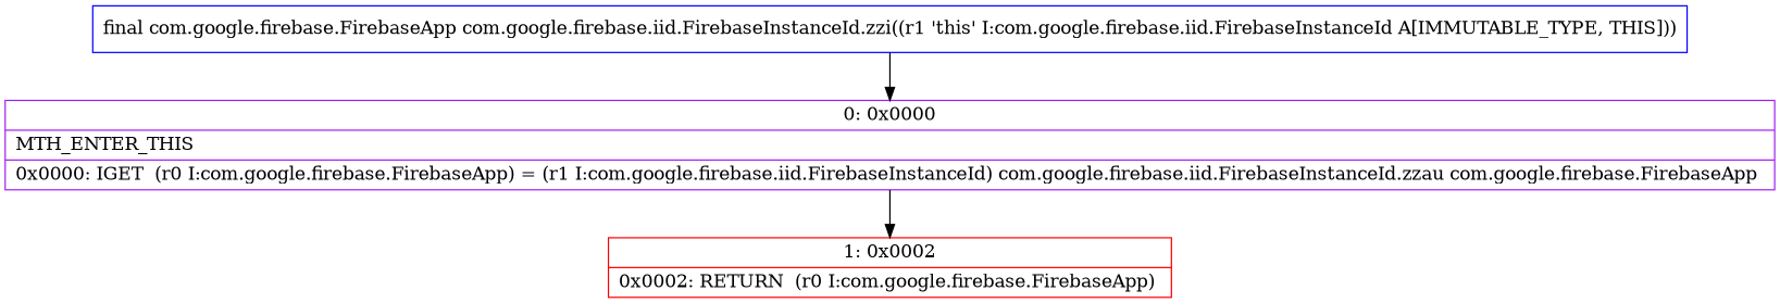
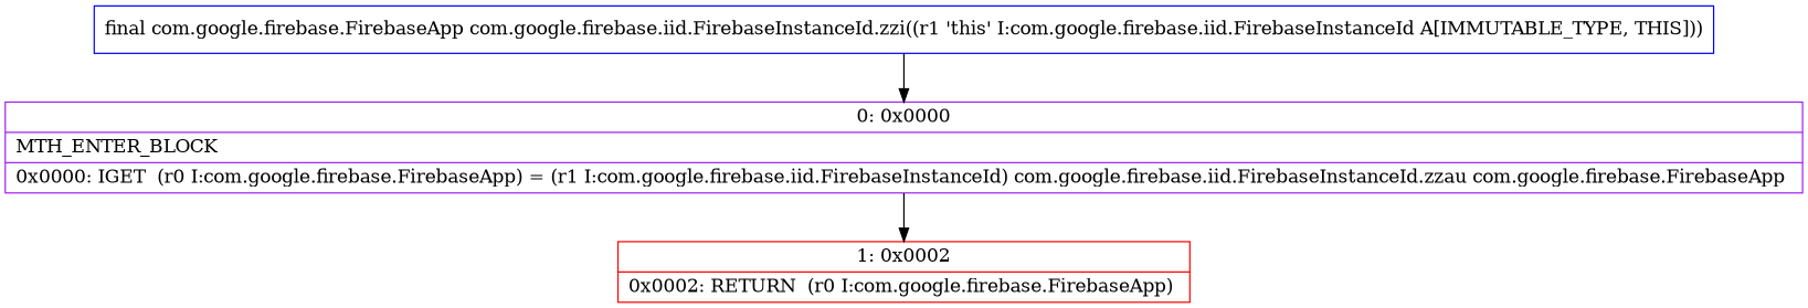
  digraph {
    node [shape=record]
-   n1 [label="{0\:\ 0x0000|MTH_ENTER_THIS\l|0x0000: IGET  (r0 I:com.google.firebase.FirebaseApp) = (r1 I:com.google.firebase.iid.FirebaseInstanceId) com.google.firebase.iid.FirebaseInstanceId.zzau com.google.firebase.FirebaseApp \l}" color=purple]
+   n1 [label="{0\:\ 0x0000|MTH_ENTER_BLOCK\l|0x0000: IGET  (r0 I:com.google.firebase.FirebaseApp) = (r1 I:com.google.firebase.iid.FirebaseInstanceId) com.google.firebase.iid.FirebaseInstanceId.zzau com.google.firebase.FirebaseApp \l}" color=purple]
    n2 [label="{1\:\ 0x0002|0x0002: RETURN  (r0 I:com.google.firebase.FirebaseApp) \l}" color=red]
    n3 [label="{final com.google.firebase.FirebaseApp com.google.firebase.iid.FirebaseInstanceId.zzi((r1 'this' I:com.google.firebase.iid.FirebaseInstanceId A[IMMUTABLE_TYPE, THIS])) }" color=blue]
    n1 -> n2
    n3 -> n1
  }
